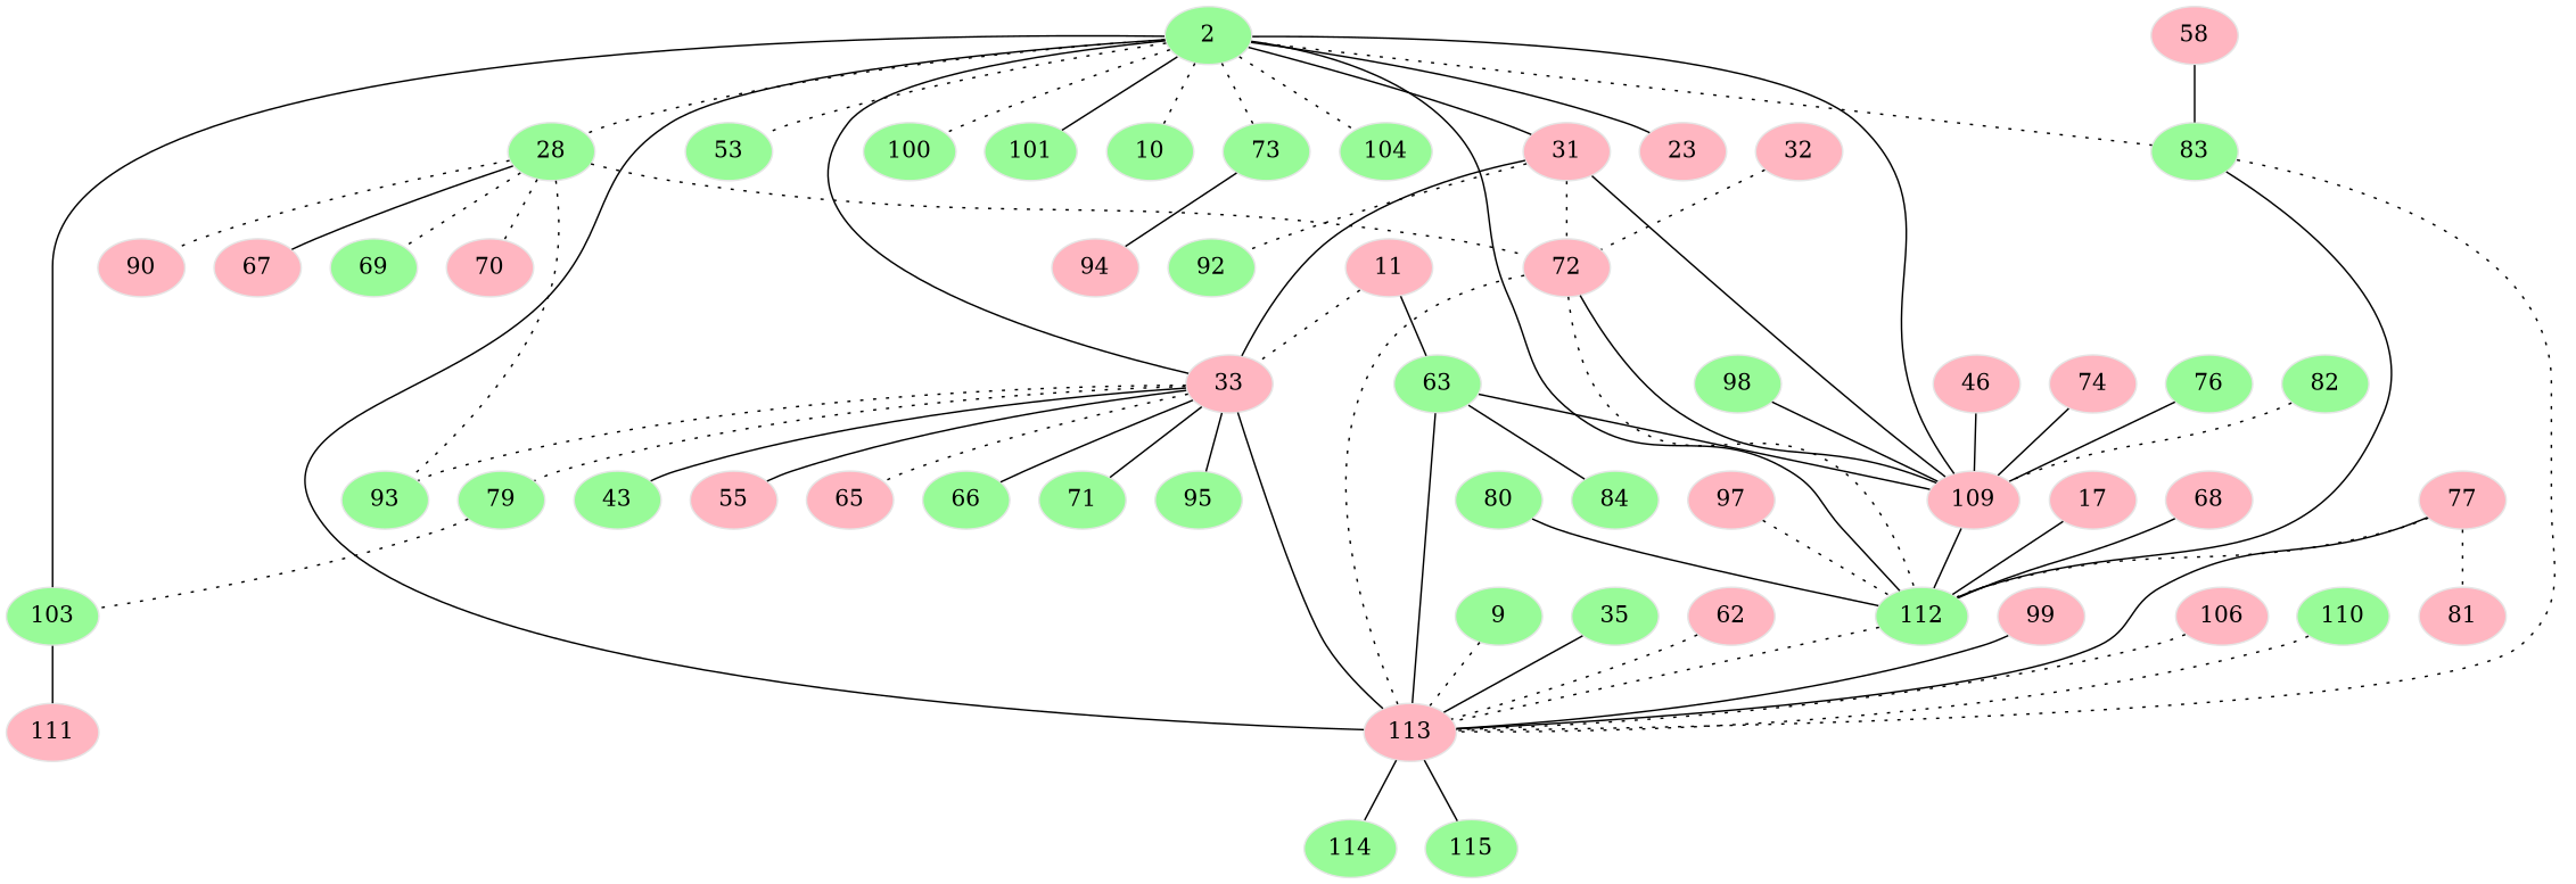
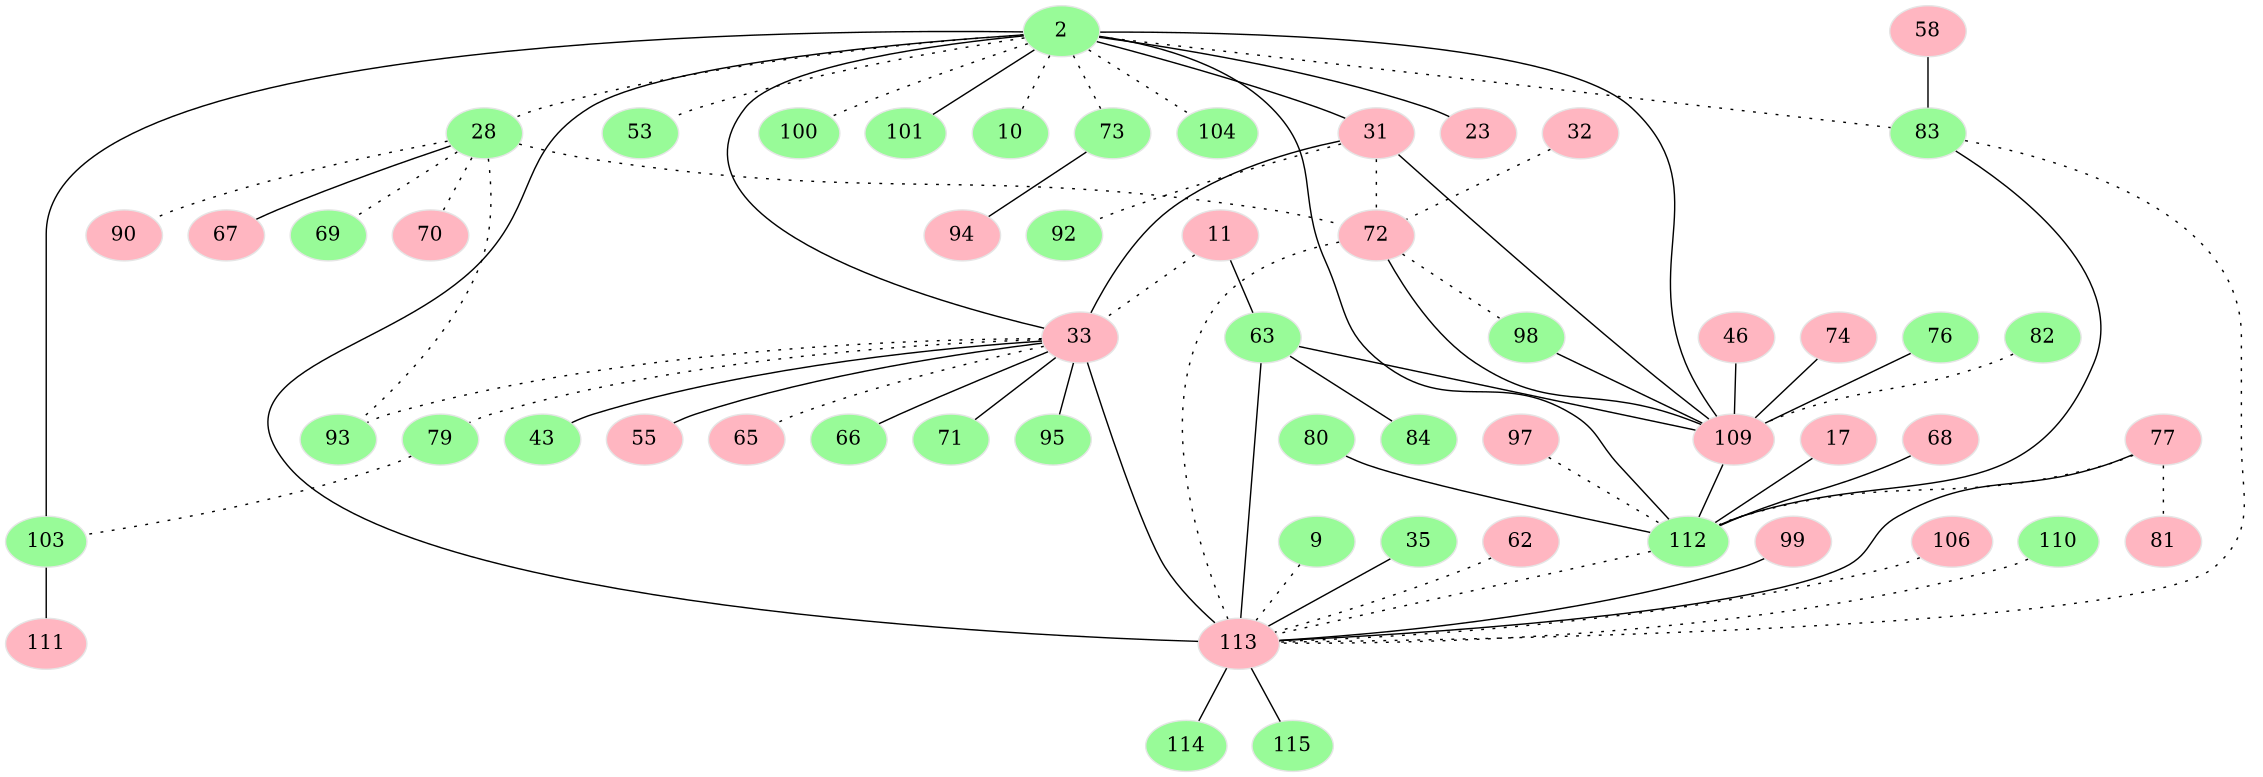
  graph {
    node [color=gray90 fillcolor=palegreen style=filled]
    edge [style=solid]
    2 [super="+1"]
    10
    23 [fillcolor=lightpink]
    28 [super="+22+16"]
    31 [fillcolor=lightpink super="+21"]
    33 [fillcolor=lightpink super="+5"]
    53
    73 [super="+37"]
    83 [super="+29"]
    100
    101
    103 [super="+48+60"]
    104
    109 [fillcolor=lightpink super="+41+40+88+89"]
    112 [super="+108+6"]
    113 [fillcolor=lightpink super="+49+105+56+96"]
    67 [fillcolor=lightpink]
    69
    70 [fillcolor=lightpink]
    72 [fillcolor=lightpink super="+44+64"]
    90 [fillcolor=lightpink]
    93 [super="+59"]
    92
    43
    55 [fillcolor=lightpink]
    65 [fillcolor=lightpink]
    66
    71
    79 [super="+38"]
    95
    94 [fillcolor=lightpink]
    111 [fillcolor=lightpink]
    114
    115
    9
    11 [fillcolor=lightpink]
    63 [super="+42+45"]
    84
    17 [fillcolor=lightpink]
    32 [fillcolor=lightpink]
    35 [super="+27"]
    46 [fillcolor=lightpink]
    58 [fillcolor=lightpink]
    62 [fillcolor=lightpink]
    68 [fillcolor=lightpink]
    74 [fillcolor=lightpink]
    76
    77 [fillcolor=lightpink super="+25+34"]
    81 [fillcolor=lightpink]
    80 [super="+78"]
    82
    97 [fillcolor=lightpink]
    98
    99 [fillcolor=lightpink]
    106 [fillcolor=lightpink super="+102"]
    110
    2 -- 10 [style=dotted]
    2 -- 23
    2 -- 28 [style=dotted]
    2 -- 31
    2 -- 33 [weight=2]
    2 -- 53 [style=dotted]
    2 -- 73 [style=dotted weight=2]
    2 -- 83 [style=dotted weight=2]
    2 -- 100 [style=dotted]
    2 -- 101
    2 -- 103 [weight=2]
    2 -- 104 [style=dotted]
    2 -- 109 [weight=2]
    2 -- 112
    2 -- 113
    28 -- 67
    28 -- 69 [style=dotted]
    28 -- 70 [style=dotted]
    28 -- 72 [style=dotted weight=4]
    28 -- 90 [style=dotted]
    28 -- 93 [style=dotted]
    31 -- 33 [weight=2]
    31 -- 109 [weight=3]
    31 -- 72 [style=dotted weight=2]
    31 -- 92 [style=dotted]
    33 -- 113 [weight=6]
    33 -- 93 [style=dotted]
    33 -- 43
    33 -- 55
    33 -- 65 [style=dotted]
    33 -- 66
    33 -- 71
    33 -- 79 [style=dotted]
    33 -- 95
    73 -- 94
    83 -- 112
    83 -- 113 [style=dotted]
    103 -- 111
    109 -- 112 [weight=6]
    112 -- 113 [style=dotted weight=2]
    113 -- 114
    113 -- 115
    72 -- 109 [weight=2]
-   72 -- 112 [style=dotted]
+   72 -- 98 [style=dotted]
    72 -- 113 [style=dotted weight=5]
    79 -- 103 [style=dotted]
    9 -- 113 [style=dotted]
    11 -- 33 [style=dotted weight=2]
    11 -- 63
    63 -- 109 [weight=2]
    63 -- 113
    63 -- 84
    17 -- 112
    32 -- 72 [style=dotted]
    35 -- 113 [weight=3]
    46 -- 109
    58 -- 83
    62 -- 113 [style=dotted]
    68 -- 112
    74 -- 109
    76 -- 109
    77 -- 112 [style=dotted weight=2]
    77 -- 113
    77 -- 81 [style=dotted]
    80 -- 112
    82 -- 109 [style=dotted weight=2]
    97 -- 112 [style=dotted]
    98 -- 109
    99 -- 113
    106 -- 113 [style=dotted]
    110 -- 113 [style=dotted]
  }
